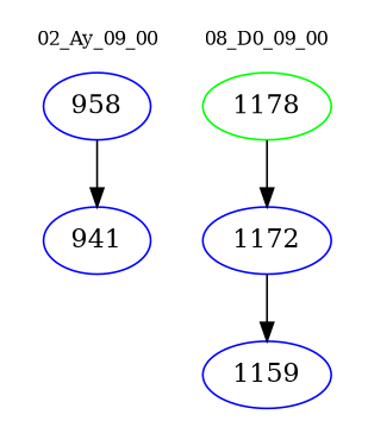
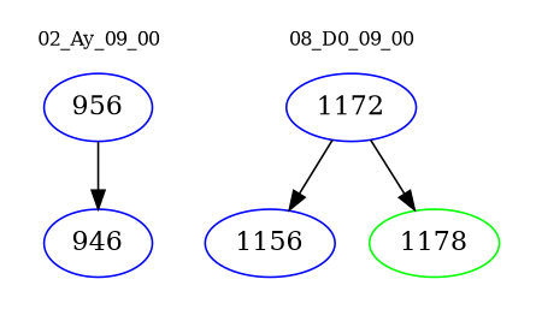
  digraph {
    node [color=blue]
    edge [color=black]
-   n1 [label=958]
-   n2 [label=941]
+   n1 [label=956]
+   n2 [label=946]
    n3 [label=1172]
-   n4 [label=1159]
+   n4 [label=1156]
    n5 [color=green label=1178]
    subgraph cluster_1 {
      color=white
      fontsize=10
      label="02_Ay_09_00"
      n1
      n2
    }
    subgraph cluster_2 {
      color=white
      fontsize=10
      label="08_D0_09_00"
      n3
      n4
      n5
    }
    n1 -> n2
    n3 -> n4
-   n5 -> n3
+   n3 -> n5
  }
